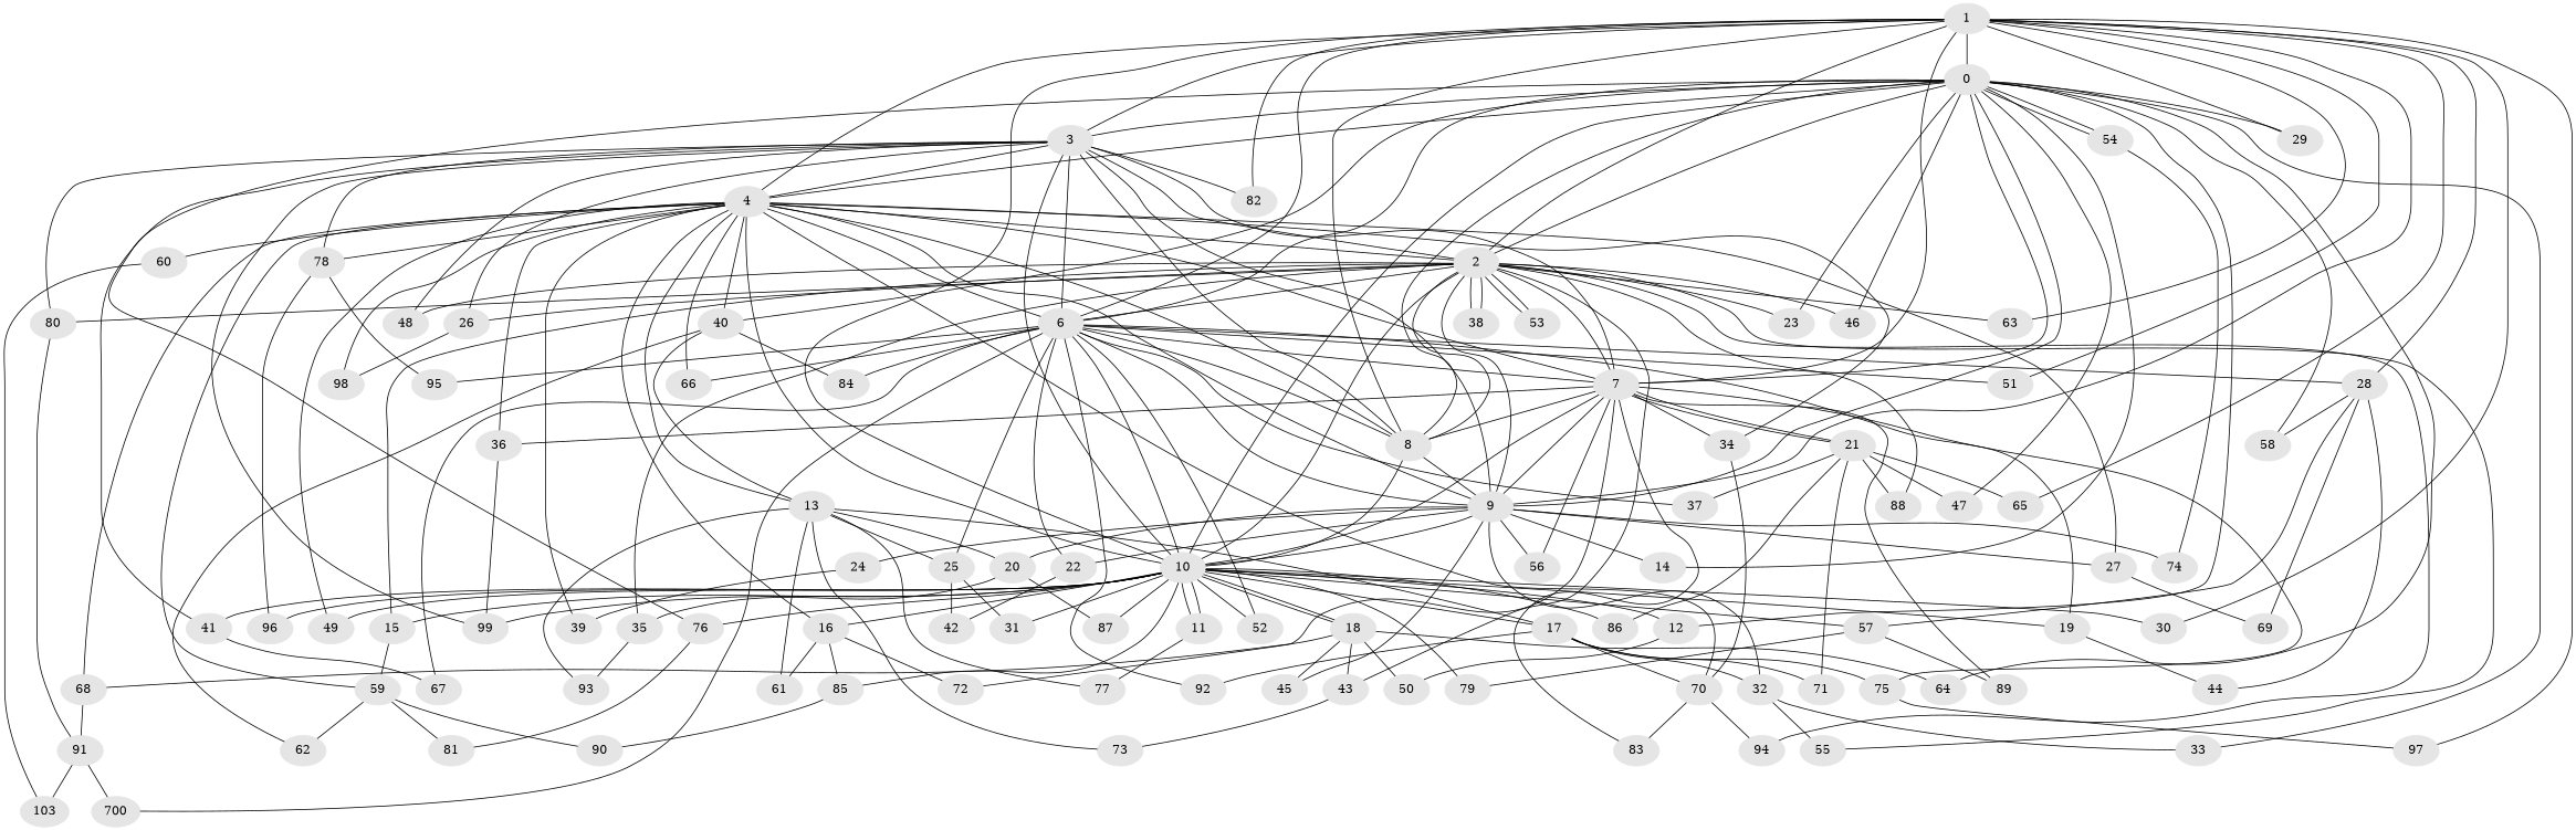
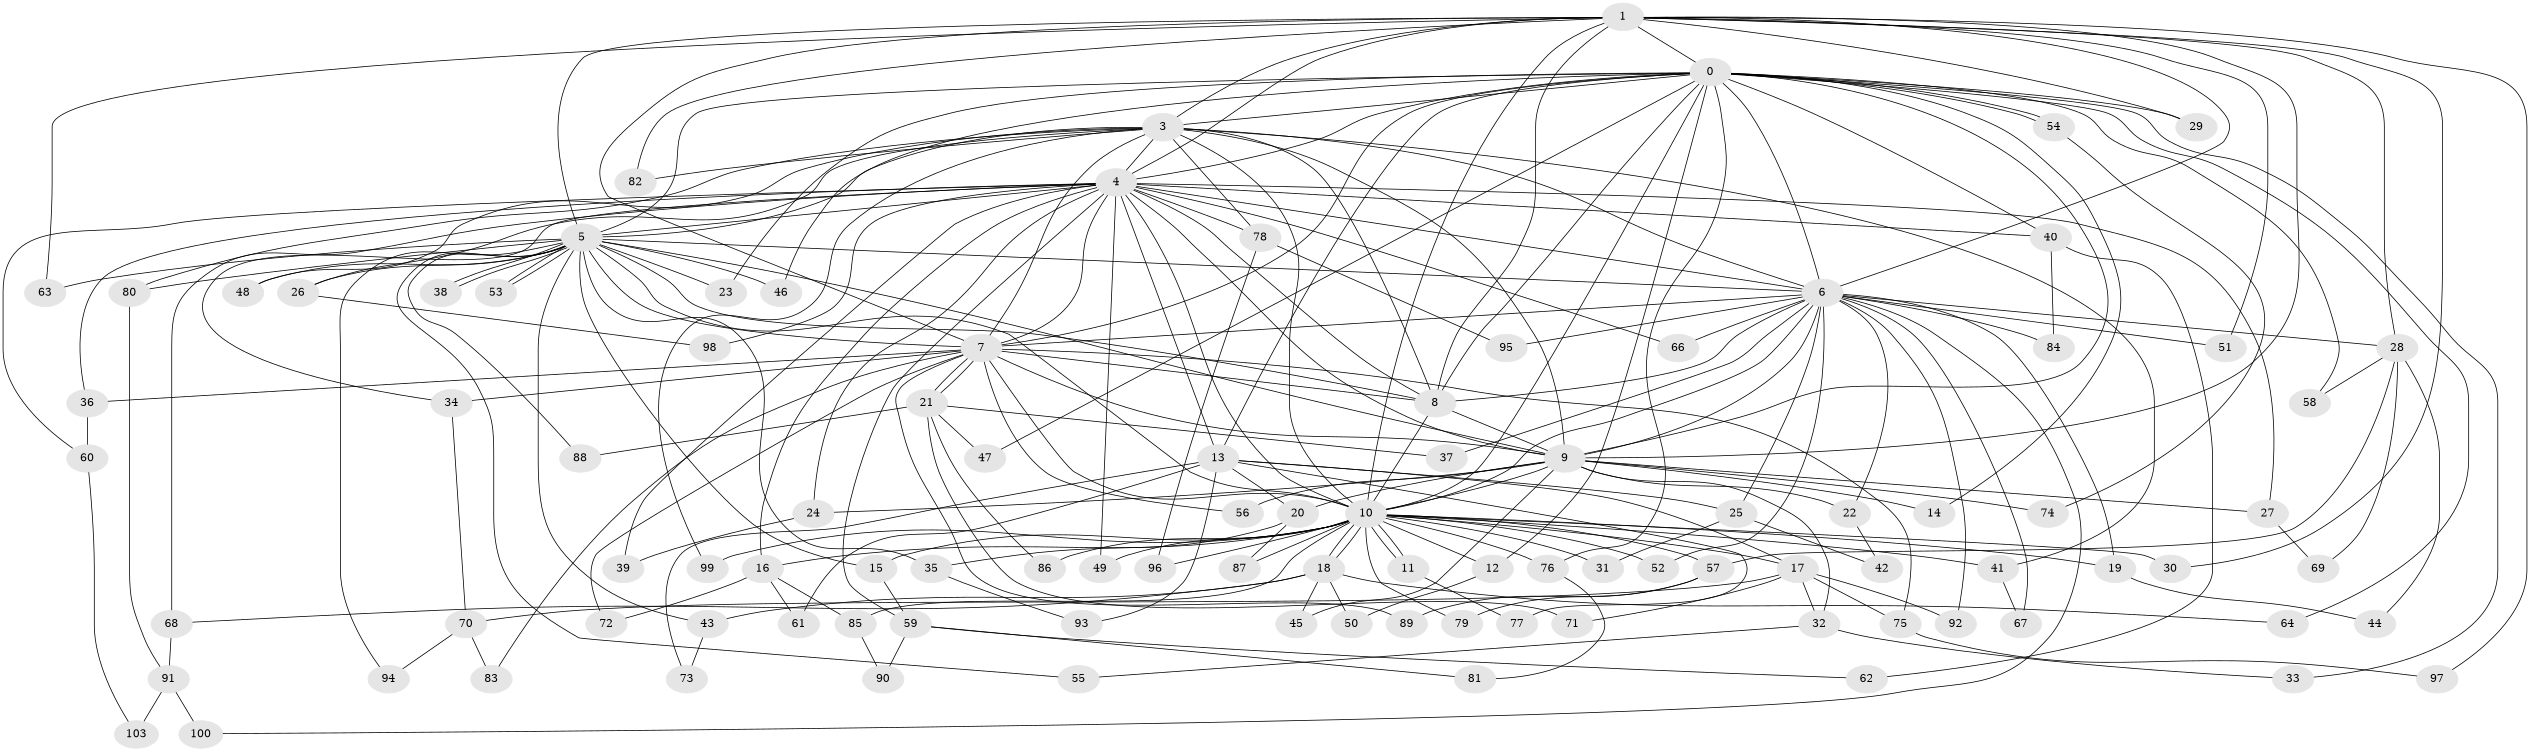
  graph {
    node [color=gray90 style=filled]
    n1 [label=0]
    1
    3
    4
-   5 [label=2]
+   5
    6
    7
    8
    9
    10
    28
    29
    30
    51
    63
-   65
    82
    97
    12
    13
    14
    23
    33
    40
    46
    47
    54
    58
    64
    76
    26
    41
    48
    78
    80
    99
    16
    24
    27
    34
    36
    39
    49
    59
    60
    66
    68
    98
    15
    35
    38
    43
    53
    55
    88
    94
    19
    22
    25
    37
    52
    67
    84
    92
    95
-   100 [label=700]
+   100
    21
    56
    72
    75
    83
    89
    20
    32
    45
    74
    11
    17
    18
    31
    57
    79
    85
    86
    87
    96
    44
    69
    50
    77
    61
    73
    93
    62
    81
    91
    70
    90
    n99 [label=103]
    42
    71
    n1 -- 3
    n1 -- 4
    n1 -- 5
    n1 -- 6
    n1 -- 7
    n1 -- 8
    n1 -- 9
    n1 -- 10
    n1 -- 29
    n1 -- 12
-   40 -- 13
+   n1 -- 13
    n1 -- 14
    n1 -- 23
    n1 -- 33
    n1 -- 40
    n1 -- 46
    n1 -- 47
    n1 -- 54
    n1 -- 54
    n1 -- 58
    n1 -- 64
    n1 -- 76
    1 -- n1
    1 -- 3
    1 -- 4
    1 -- 5
    1 -- 6
    1 -- 7
    1 -- 8
    1 -- 9
    1 -- 10
    1 -- 28
    1 -- 29
    1 -- 30
    1 -- 51
    1 -- 63
-   1 -- 65
    1 -- 82
    1 -- 97
    3 -- 4
    3 -- 5
    3 -- 6
    3 -- 7
    3 -- 8
    3 -- 9
    3 -- 10
    3 -- 82
    3 -- 26
    3 -- 41
    3 -- 48
    3 -- 78
    3 -- 80
    3 -- 99
    4 -- 5
    4 -- 6
    4 -- 7
    4 -- 8
    4 -- 9
    4 -- 10
    4 -- 13
    4 -- 40
    4 -- 78
    4 -- 16
-   4 -- 70
+   4 -- 24
    4 -- 27
    4 -- 34
    4 -- 36
    4 -- 39
    4 -- 49
    4 -- 59
    4 -- 60
    4 -- 66
    4 -- 68
    4 -- 98
    5 -- 6
    5 -- 7
    5 -- 8
    5 -- 9
    5 -- 10
    5 -- 63
    5 -- 23
    5 -- 46
    5 -- 26
    5 -- 48
    5 -- 80
    5 -- 15
    5 -- 35
    5 -- 38
    5 -- 38
    5 -- 43
    5 -- 53
    5 -- 53
    5 -- 55
    5 -- 88
    5 -- 94
    6 -- 7
    6 -- 8
    6 -- 9
    6 -- 10
    6 -- 28
    6 -- 51
    6 -- 66
    6 -- 19
    6 -- 22
    6 -- 25
    6 -- 37
    6 -- 52
    6 -- 67
    6 -- 84
    6 -- 92
    6 -- 95
    6 -- 100
    7 -- 8
    7 -- 9
    7 -- 10
    7 -- 34
    7 -- 36
    7 -- 21
    7 -- 21
    7 -- 56
    7 -- 72
    7 -- 75
    7 -- 83
    7 -- 89
    8 -- 9
    8 -- 10
    9 -- 10
    9 -- 14
    9 -- 24
    9 -- 27
    9 -- 22
    9 -- 56
    9 -- 20
    9 -- 32
    9 -- 45
    9 -- 74
    10 -- 30
    10 -- 12
    10 -- 76
    10 -- 41
    10 -- 99
    10 -- 16
    10 -- 49
    10 -- 15
    10 -- 19
    10 -- 52
    10 -- 11
    10 -- 11
    10 -- 17
    10 -- 18
    10 -- 18
    10 -- 31
    10 -- 57
    10 -- 79
    10 -- 85
    10 -- 86
    10 -- 87
    10 -- 96
    28 -- 58
    28 -- 57
    28 -- 44
    28 -- 69
    12 -- 50
    13 -- 25
    13 -- 20
    13 -- 17
    13 -- 77
    13 -- 61
    13 -- 73
    13 -- 93
    40 -- 84
    40 -- 62
    54 -- 74
    76 -- 81
    26 -- 98
    41 -- 67
    78 -- 95
    78 -- 96
    80 -- 91
    16 -- 72
    16 -- 85
    16 -- 61
    24 -- 39
    27 -- 69
    34 -- 70
-   36 -- 99
+   36 -- 60
    59 -- 62
    59 -- 81
    59 -- 90
    60 -- n99
    68 -- 91
    15 -- 59
    35 -- 93
    43 -- 73
    19 -- 44
    22 -- 42
    25 -- 31
    25 -- 42
-   21 -- 65
    21 -- 47
    21 -- 88
    21 -- 37
    21 -- 86
    21 -- 71
    75 -- 97
    20 -- 35
    20 -- 87
    32 -- 33
    32 -- 55
    11 -- 77
    17 -- 92
    17 -- 75
    17 -- 32
    17 -- 70
    17 -- 71
    18 -- 64
    18 -- 68
    18 -- 43
    18 -- 45
    18 -- 50
    57 -- 89
    57 -- 79
    85 -- 90
    91 -- 100
    91 -- n99
    70 -- 94
    70 -- 83
  }
